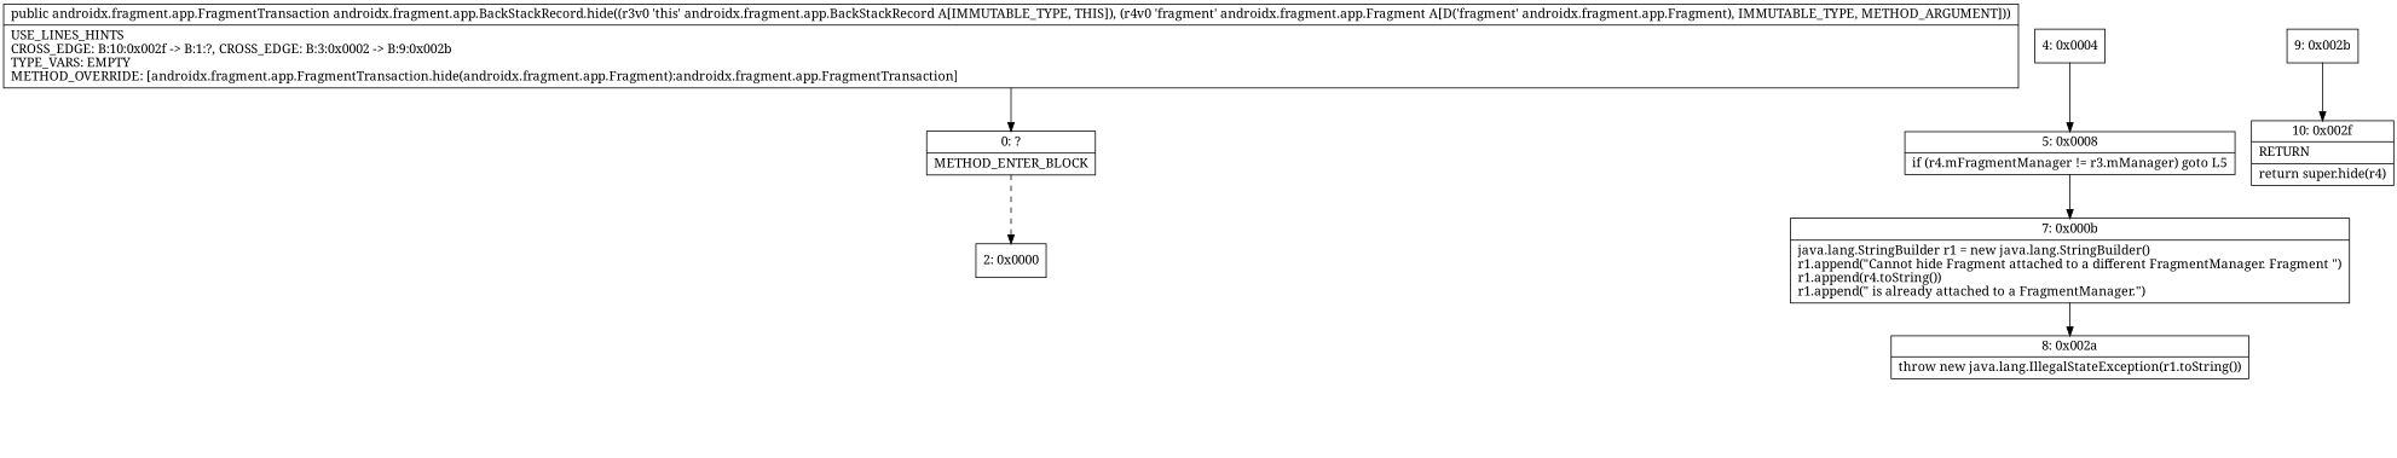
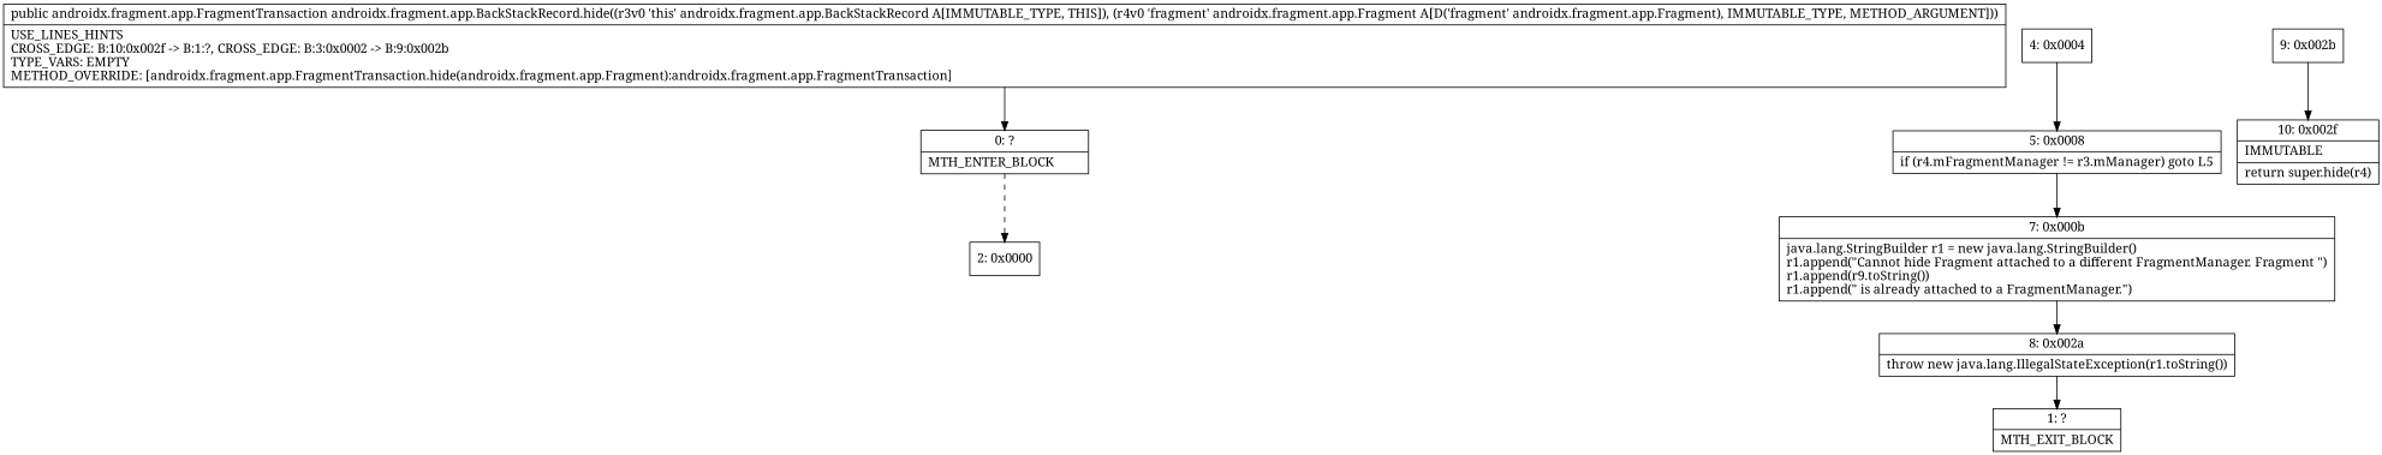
  digraph {
    fontname="Noto Serif"
    node [fontname="Noto Serif" shape=record]
    edge [fontname="Noto Serif"]
-   n1 [label="{0\:\ ?|METHOD_ENTER_BLOCK\l}"]
+   n1 [label="{0\:\ ?|MTH_ENTER_BLOCK\l}"]
    n2 [label="{2\:\ 0x0000}"]
    n3 [label="{4\:\ 0x0004}"]
    n4 [label="{5\:\ 0x0008|if (r4.mFragmentManager != r3.mManager) goto L5\l}"]
    n5 [label="{9\:\ 0x002b}"]
-   n6 [label="{10\:\ 0x002f|RETURN\l|return super.hide(r4)\l}"]
-   n7 [label="{7\:\ 0x000b|java.lang.StringBuilder r1 = new java.lang.StringBuilder()\lr1.append(\"Cannot hide Fragment attached to a different FragmentManager. Fragment \")\lr1.append(r4.toString())\lr1.append(\" is already attached to a FragmentManager.\")\l}"]
+   n6 [label="{10\:\ 0x002f|IMMUTABLE\l|return super.hide(r4)\l}"]
+   n7 [label="{7\:\ 0x000b|java.lang.StringBuilder r1 = new java.lang.StringBuilder()\lr1.append(\"Cannot hide Fragment attached to a different FragmentManager. Fragment \")\lr1.append(r9.toString())\lr1.append(\" is already attached to a FragmentManager.\")\l}"]
    n8 [label="{8\:\ 0x002a|throw new java.lang.IllegalStateException(r1.toString())\l}"]
+   n9 [label="{1\:\ ?|MTH_EXIT_BLOCK\l}"]
    n10 [label="{public androidx.fragment.app.FragmentTransaction androidx.fragment.app.BackStackRecord.hide((r3v0 'this' androidx.fragment.app.BackStackRecord A[IMMUTABLE_TYPE, THIS]), (r4v0 'fragment' androidx.fragment.app.Fragment A[D('fragment' androidx.fragment.app.Fragment), IMMUTABLE_TYPE, METHOD_ARGUMENT]))  | USE_LINES_HINTS\lCROSS_EDGE: B:10:0x002f \-\> B:1:?, CROSS_EDGE: B:3:0x0002 \-\> B:9:0x002b\lTYPE_VARS: EMPTY\lMETHOD_OVERRIDE: [androidx.fragment.app.FragmentTransaction.hide(androidx.fragment.app.Fragment):androidx.fragment.app.FragmentTransaction]\l}"]
    n1 -> n2 [style=dashed]
    n3 -> n4
    n4 -> n7
    n5 -> n6
    n7 -> n8
+   n8 -> n9
    n10 -> n1
  }
